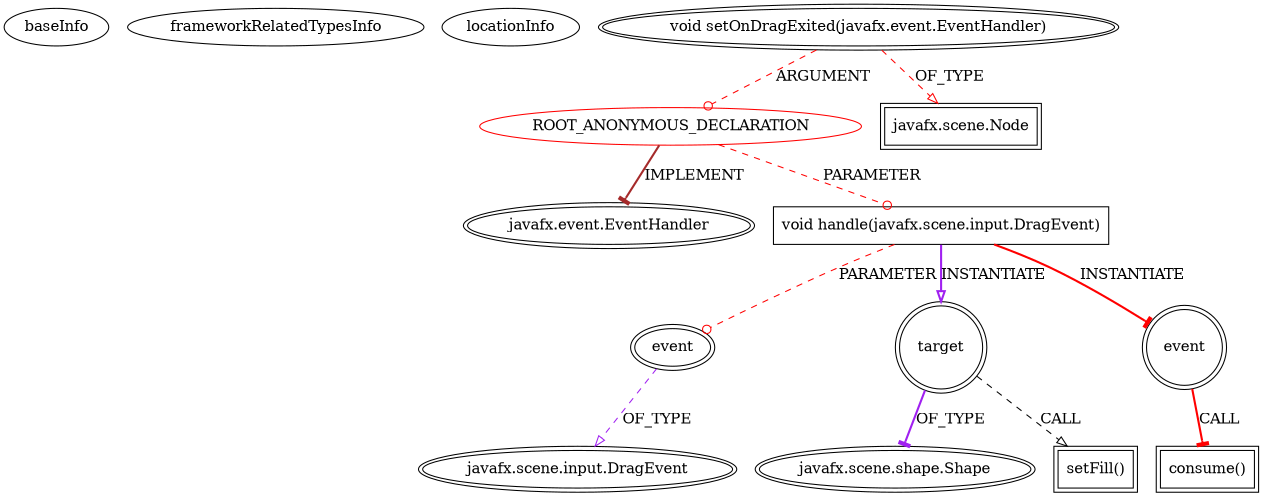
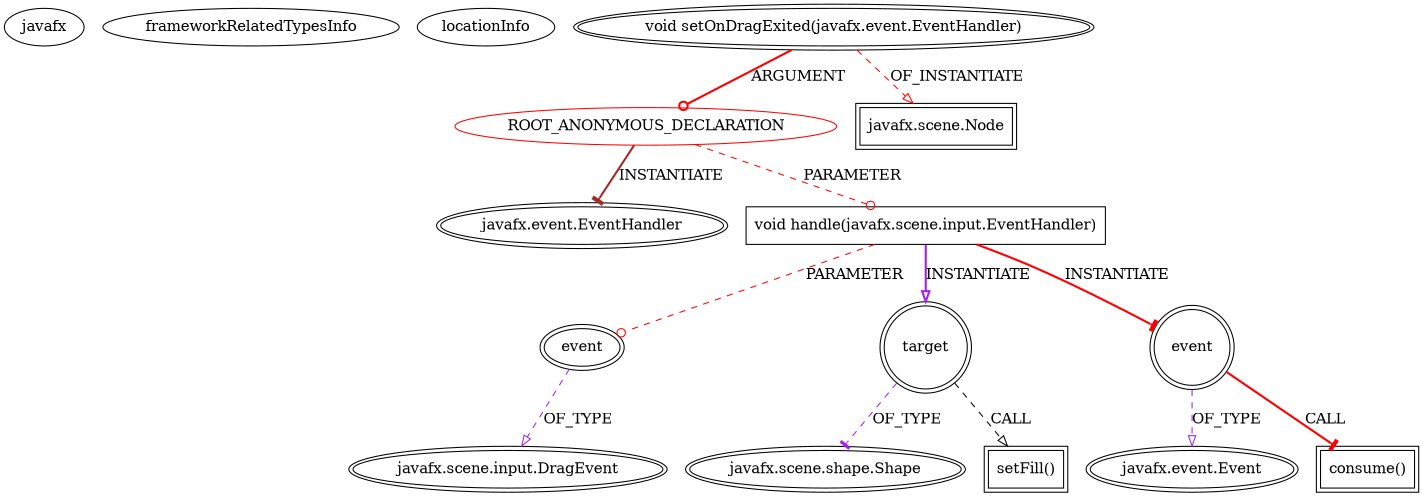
  digraph {
    node [isFrameworkType=true vertexType=FRAMEWORK_CLASS_TYPE peripheries=2]
    edge [arrowhead=onormal color=red style=dashed]
-   baseInfo [category=extension_graph graphId=231 isAnonymous=true possibleRelation=false isFrameworkType="" vertexType="" peripheries=""]
+   baseInfo [category=extension_graph graphId=231 isAnonymous=true possibleRelation=false label=javafx isFrameworkType="" vertexType="" peripheries=""]
    frameworkRelatedTypesInfo [0="javafx.event.EventHandler" isFrameworkType="" vertexType="" peripheries=""]
    locationInfo [contextSignature="void start(javafx.stage.Stage)" filePath="/ChrisWongAtCUHK-JavaFX/JavaFX-master/Drag-and-DropInJavaFX/src/hellodraganddrop/HelloDragAndDrop.java" graphId=231 projectName="ChrisWongAtCUHK-JavaFX" isFrameworkType="" vertexType="" peripheries=""]
    n4 [color=red isFrameworkType=false label=ROOT_ANONYMOUS_DECLARATION vertexType=ROOT_ANONYMOUS_DECLARATION peripheries=""]
    n5 [label="javafx.event.EventHandler" vertexType=FRAMEWORK_INTERFACE_TYPE]
-   n6 [isFrameworkType=false label="void handle(javafx.scene.input.DragEvent)" shape=box vertexType=OVERRIDING_METHOD_DECLARATION peripheries=""]
+   n6 [isFrameworkType=false label="void handle(javafx.scene.input.EventHandler)" shape=box vertexType=OVERRIDING_METHOD_DECLARATION peripheries=""]
    n7 [label=event vertexType=PARAMETER_DECLARATION]
    n8 [label=target shape=circle vertexType=VARIABLE_EXPRESION]
    n9 [label=event shape=circle vertexType=VARIABLE_EXPRESION]
    n10 [label="void setOnDragExited(javafx.event.EventHandler)" vertexType=OUTSIDE_CALL]
    n11 [label="javafx.scene.Node" shape=box]
    n12 [label="javafx.scene.input.DragEvent"]
    n13 [label="javafx.scene.shape.Shape"]
    n14 [label="setFill()" shape=box vertexType=INSIDE_CALL]
+   n15 [label="javafx.event.Event"]
    n16 [label="consume()" shape=box vertexType=INSIDE_CALL]
-   n4 -> n5 [arrowhead=tee color=brown label=IMPLEMENT style=bold]
+   n4 -> n5 [arrowhead=tee color=brown label=INSTANTIATE style=bold]
    n4 -> n6 [arrowhead=odot label=PARAMETER]
    n6 -> n7 [arrowhead=odot label=PARAMETER]
    n6 -> n8 [color=purple label=INSTANTIATE style=bold]
    n6 -> n9 [arrowhead=tee label=INSTANTIATE style=bold]
    n7 -> n12 [color=purple label=OF_TYPE]
-   n8 -> n13 [arrowhead=tee color=purple label=OF_TYPE style=bold]
+   n8 -> n13 [arrowhead=tee color=purple label=OF_TYPE]
    n8 -> n14 [color=black label=CALL]
+   n9 -> n15 [color=purple label=OF_TYPE]
    n9 -> n16 [arrowhead=tee label=CALL style=bold]
-   n10 -> n4 [arrowhead=odot label=ARGUMENT]
-   n10 -> n11 [label=OF_TYPE]
+   n10 -> n4 [arrowhead=odot label=ARGUMENT style=bold]
+   n10 -> n11 [label=OF_INSTANTIATE]
  }
